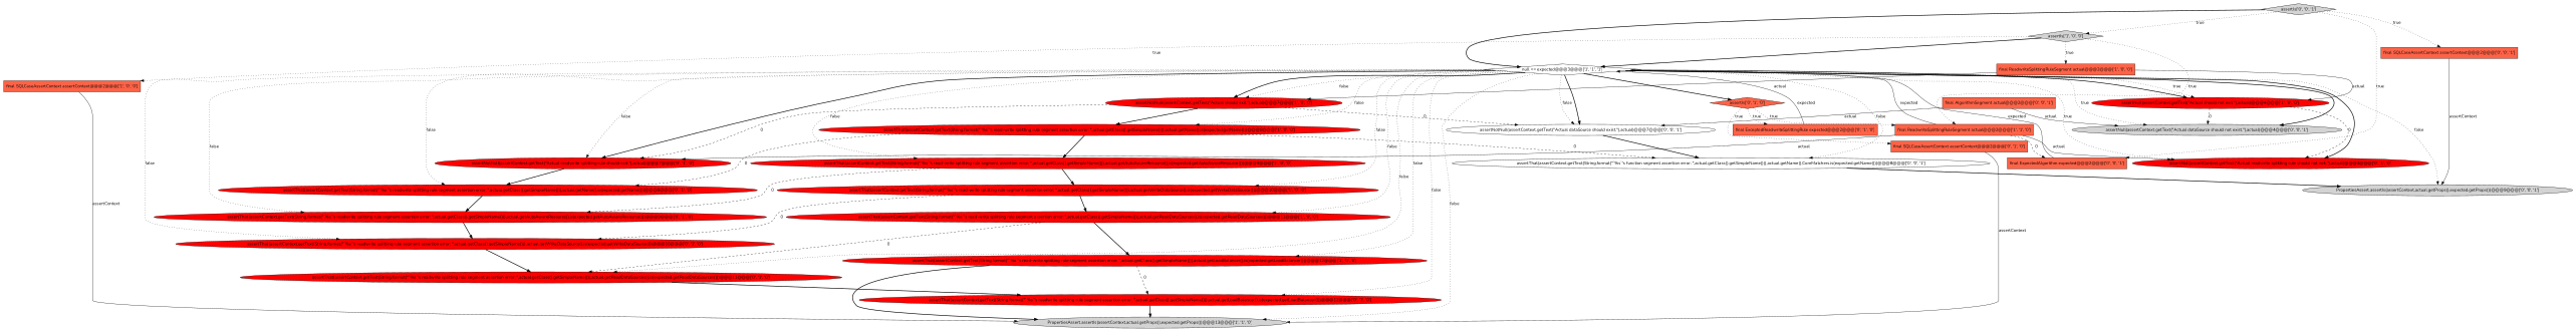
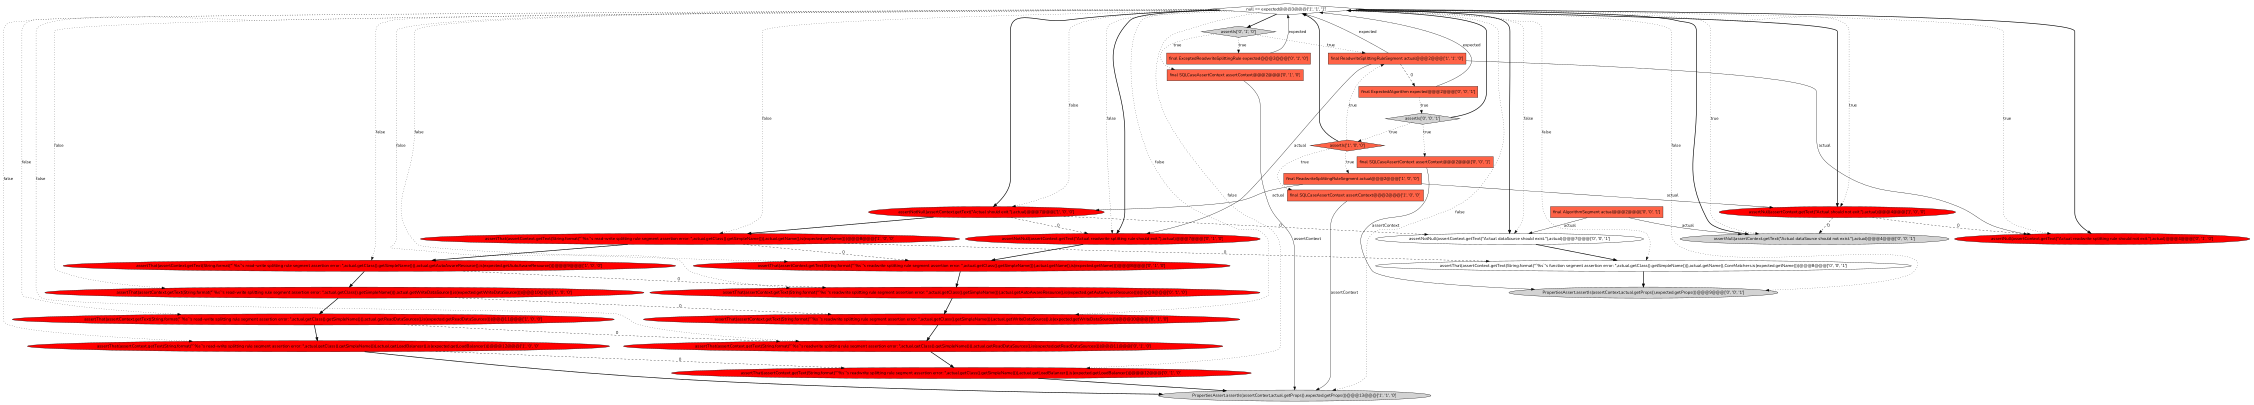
  digraph {
    fontname=Nunito
    node [fillcolor=red fontname=Nunito shape=ellipse style=filled]
    edge [fontname=Nunito style=dotted]
    n1 [label="assertThat(assertContext.getText(String.format(\"`%s`'s read-write splitting rule segment assertion error: \",actual.getClass().getSimpleName())),actual.getReadDataSources(),is(expected.getReadDataSources()))@@@11@@@['1', '0', '0']"]
    n2 [label="assertThat(assertContext.getText(String.format(\"`%s`'s read-write splitting rule segment assertion error: \",actual.getClass().getSimpleName())),actual.getLoadBalancer(),is(expected.getLoadBalancer()))@@@12@@@['1', '0', '0']"]
    n3 [label="assertThat(assertContext.getText(String.format(\"`%s`'s readwrite splitting rule segment assertion error: \",actual.getClass().getSimpleName())),actual.getReadDataSources(),is(expected.getReadDataSources()))@@@11@@@['0', '1', '0']"]
    n4 [label="assertThat(assertContext.getText(String.format(\"`%s`'s readwrite splitting rule segment assertion error: \",actual.getClass().getSimpleName())),actual.getLoadBalancer(),is(expected.getLoadBalancer()))@@@12@@@['0', '1', '0']"]
    n5 [fillcolor=lightgray label="PropertiesAssert.assertIs(assertContext,actual.getProps(),expected.getProps())@@@13@@@['1', '1', '0']"]
    n6 [fillcolor=tomato label="final ReadwriteSplittingRuleSegment actual@@@2@@@['1', '0', '0']" shape=box]
    n7 [label="assertNull(assertContext.getText(\"Actual should not exit.\"),actual)@@@4@@@['1', '0', '0']"]
    n8 [label="assertNotNull(assertContext.getText(\"Actual should exit.\"),actual)@@@7@@@['1', '0', '0']"]
    n9 [fillcolor=lightgray label="assertNull(assertContext.getText(\"Actual dataSource should not exist.\"),actual)@@@4@@@['0', '0', '1']"]
    n10 [label="assertNull(assertContext.getText(\"Actual readwrite splitting rule should not exit.\"),actual)@@@4@@@['0', '1', '0']"]
    n11 [fillcolor=white label="assertNotNull(assertContext.getText(\"Actual dataSource should exist.\"),actual)@@@7@@@['0', '0', '1']"]
    n12 [label="assertNotNull(assertContext.getText(\"Actual readwrite splitting rule should exit.\"),actual)@@@7@@@['0', '1', '0']"]
    n13 [label="assertThat(assertContext.getText(String.format(\"`%s`'s read-write splitting rule segment assertion error: \",actual.getClass().getSimpleName())),actual.getName(),is(expected.getName()))@@@8@@@['1', '0', '0']"]
    n14 [fillcolor=white label="assertThat(assertContext.getText(String.format(\"`%s`'s function segment assertion error: \",actual.getClass().getSimpleName())),actual.getName(),CoreMatchers.is(expected.getName()))@@@8@@@['0', '0', '1']"]
    n15 [fillcolor=lightgray label="PropertiesAssert.assertIs(assertContext,actual.getProps(),expected.getProps())@@@9@@@['0', '0', '1']"]
    n16 [fillcolor=tomato label="final AlgorithmSegment actual@@@2@@@['0', '0', '1']" shape=box]
    n17 [fillcolor=tomato label="final SQLCaseAssertContext assertContext@@@2@@@['0', '0', '1']" shape=box]
    n18 [fillcolor=white label="null == expected@@@3@@@['1', '1', '1']" shape=diamond]
    n19 [label="assertThat(assertContext.getText(String.format(\"`%s`'s readwrite splitting rule segment assertion error: \",actual.getClass().getSimpleName())),actual.getName(),is(expected.getName()))@@@8@@@['0', '1', '0']"]
    n20 [label="assertThat(assertContext.getText(String.format(\"`%s`'s readwrite splitting rule segment assertion error: \",actual.getClass().getSimpleName())),actual.getAutoAwareResource(),is(expected.getAutoAwareResource()))@@@9@@@['0', '1', '0']"]
    n21 [label="assertThat(assertContext.getText(String.format(\"`%s`'s readwrite splitting rule segment assertion error: \",actual.getClass().getSimpleName())),actual.getWriteDataSource(),is(expected.getWriteDataSource()))@@@10@@@['0', '1', '0']"]
    n22 [label="assertThat(assertContext.getText(String.format(\"`%s`'s read-write splitting rule segment assertion error: \",actual.getClass().getSimpleName())),actual.getWriteDataSource(),is(expected.getWriteDataSource()))@@@10@@@['1', '0', '0']"]
    n23 [label="assertThat(assertContext.getText(String.format(\"`%s`'s read-write splitting rule segment assertion error: \",actual.getClass().getSimpleName())),actual.getAutoAwareResource(),is(expected.getAutoAwareResource()))@@@9@@@['1', '0', '0']"]
-   n24 [fillcolor=tomato label="assertIs['0', '1', '0']" shape=diamond]
+   n24 [fillcolor=lightgray label="assertIs['0', '1', '0']" shape=diamond]
    n25 [fillcolor=lightgray label="assertIs['0', '0', '1']" shape=diamond]
    n26 [fillcolor=tomato label="final ExpectedAlgorithm expected@@@2@@@['0', '0', '1']" shape=box]
-   n27 [fillcolor=lightgray label="assertIs['1', '0', '0']" shape=diamond]
+   n27 [fillcolor=tomato label="assertIs['1', '0', '0']" shape=diamond]
    n28 [fillcolor=tomato label="final SQLCaseAssertContext assertContext@@@2@@@['0', '1', '0']" shape=box]
    n29 [fillcolor=tomato label="final SQLCaseAssertContext assertContext@@@2@@@['1', '0', '0']" shape=box]
    n30 [fillcolor=tomato label="final ExceptedReadwriteSplittingRule expected@@@2@@@['0', '1', '0']" shape=box]
    n31 [fillcolor=tomato label="final ReadwriteSplittingRuleSegment actual@@@2@@@['1', '1', '0']" shape=box]
    n1 -> n2 [style=bold]
    n1 -> n3 [label=0 style=dashed]
    n2 -> n4 [label=0 style=dashed]
    n2 -> n5 [style=bold]
    n3 -> n4 [style=bold]
    n4 -> n5 [style=bold]
    n6 -> n7 [label=actual style=solid]
    n6 -> n8 [label=actual style=solid]
    n7 -> n9 [label=0 style=dashed]
    n7 -> n10 [label=0 style=dashed]
    n8 -> n11 [label=0 style=dashed]
    n8 -> n12 [label=0 style=dashed]
    n8 -> n13 [style=bold]
    n11 -> n14 [style=bold]
    n12 -> n19 [style=bold]
    n13 -> n14 [label=0 style=dashed]
    n13 -> n19 [label=0 style=dashed]
    n13 -> n23 [style=bold]
    n14 -> n15 [style=bold]
    n16 -> n9 [label=actual style=solid]
    n16 -> n11 [label=actual style=solid]
    n17 -> n15 [label=assertContext style=solid]
    n18 -> n1 [label=false]
    n18 -> n2 [label=false]
    n18 -> n3 [label=false]
    n18 -> n4 [label=false]
    n18 -> n5 [label=false]
    n18 -> n7 [style=bold]
    n18 -> n7 [label=true]
    n18 -> n8 [style=bold]
    n18 -> n8 [label=false]
    n18 -> n9 [label=true]
    n18 -> n9 [style=bold]
    n18 -> n10 [label=true]
    n18 -> n10 [style=bold]
    n18 -> n11 [style=bold]
    n18 -> n11 [label=false]
    n18 -> n12 [label=false]
    n18 -> n12 [style=bold]
    n18 -> n13 [label=false]
    n18 -> n14 [label=false]
    n18 -> n15 [label=false]
    n18 -> n19 [label=false]
    n18 -> n20 [label=false]
    n18 -> n21 [label=false]
    n18 -> n22 [label=false]
    n18 -> n23 [label=false]
    n18 -> n24 [style=bold]
    n19 -> n20 [style=bold]
    n20 -> n21 [style=bold]
    n21 -> n3 [style=bold]
    n22 -> n1 [style=bold]
    n22 -> n21 [label=0 style=dashed]
    n23 -> n20 [label=0 style=dashed]
    n23 -> n22 [style=bold]
    n24 -> n28 [label=true]
    n24 -> n30 [label=true]
    n24 -> n31 [label=true]
    n25 -> n17 [label=true]
    n25 -> n18 [style=bold]
-   n25 -> n26 [label=true]
+   n26 -> n25 [label=true]
    n25 -> n27 [label=true]
    n26 -> n18 [label=expected style=solid]
    n27 -> n6 [label=true]
    n27 -> n18 [style=bold]
    n27 -> n29 [label=true]
    n27 -> n31 [label=true]
    n28 -> n5 [label=assertContext style=solid]
    n29 -> n5 [label=assertContext style=solid]
    n30 -> n18 [label=expected style=solid]
    n31 -> n10 [label=actual style=solid]
    n31 -> n12 [label=actual style=solid]
    n31 -> n18 [label=expected style=solid]
    n31 -> n26 [label=0 style=dashed]
  }
